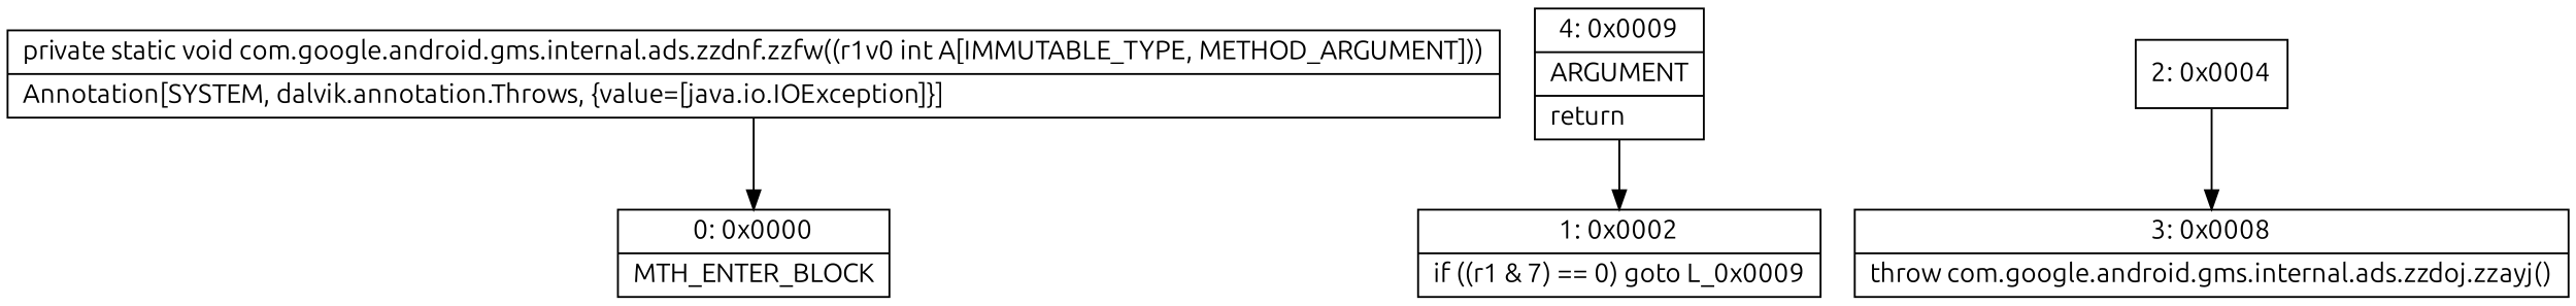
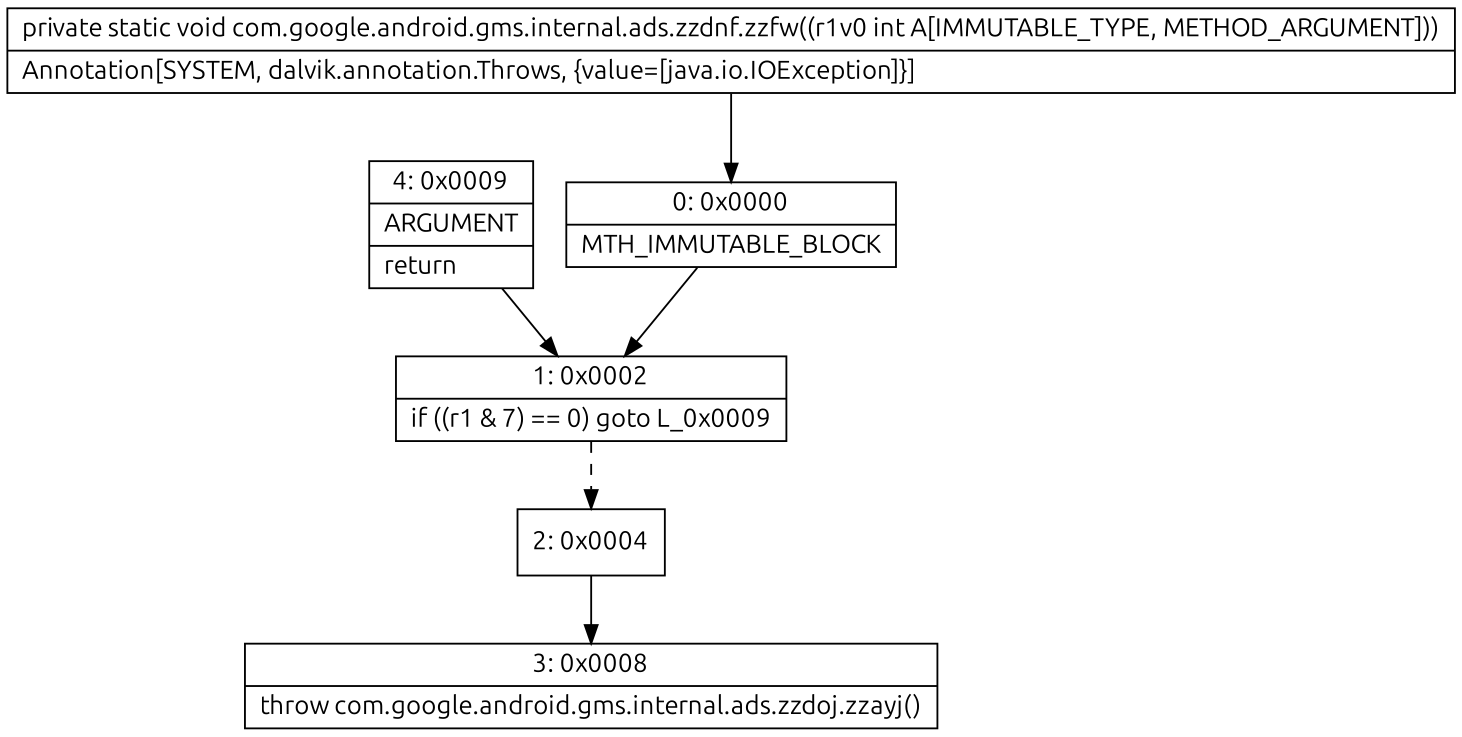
  digraph {
    fontname=Ubuntu
    node [fontname=Ubuntu shape=record]
    edge [fontname=Ubuntu]
-   n1 [label="{0\:\ 0x0000|MTH_ENTER_BLOCK\l}"]
+   n1 [label="{0\:\ 0x0000|MTH_IMMUTABLE_BLOCK\l}"]
    n2 [label="{1\:\ 0x0002|if ((r1 & 7) == 0) goto L_0x0009\l}"]
    n3 [label="{2\:\ 0x0004}"]
    n4 [label="{3\:\ 0x0008|throw com.google.android.gms.internal.ads.zzdoj.zzayj()\l}"]
    n5 [label="{4\:\ 0x0009|ARGUMENT\l|return\l}"]
    n6 [label="{private static void com.google.android.gms.internal.ads.zzdnf.zzfw((r1v0 int A[IMMUTABLE_TYPE, METHOD_ARGUMENT]))  | Annotation[SYSTEM, dalvik.annotation.Throws, \{value=[java.io.IOException]\}]\l}"]
+   n1 -> n2
+   n2 -> n3 [style=dashed]
    n3 -> n4
    n5 -> n2
    n6 -> n1
  }
